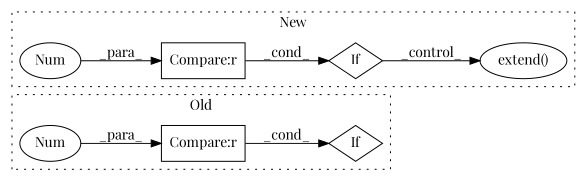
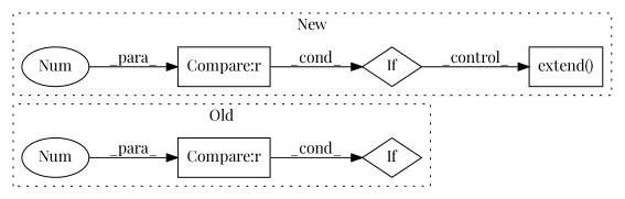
  digraph {
    rankdir=LR
    fontname="Playfair Display"
    node [a=96 l=3 shape=box fontname="Playfair Display"]
    edge [fontname="Playfair Display"]
    n1 [label=If s=4564 shape=diamond]
    n2 [a=40 l=17 label="Compare:r" s=4441]
    n3 [a=76 label=Num s=4455 shape=ellipse]
-   n4 [a=75 l="19,1" label="extend()" s="3787,3811" shape=ellipse]
+   n4 [a=75 l="19,1" label="extend()" s="3787,3811"]
    n5 [label=If s=3541 shape=diamond]
    n6 [a=40 l=17 label="Compare:r" s=3544]
    n7 [a=76 label=Num s=3558 shape=ellipse]
    subgraph cluster_1 {
      label=Old
      style=dotted
      n1
      n2
      n3
    }
    subgraph cluster_2 {
      label=New
      style=dotted
      n4
      n5
      n6
      n7
    }
    n2 -> n1 [label=_cond_]
    n3 -> n2 [label=_para_]
    n5 -> n4 [label=_control_]
    n6 -> n5 [label=_cond_]
    n7 -> n6 [label=_para_]
  }
